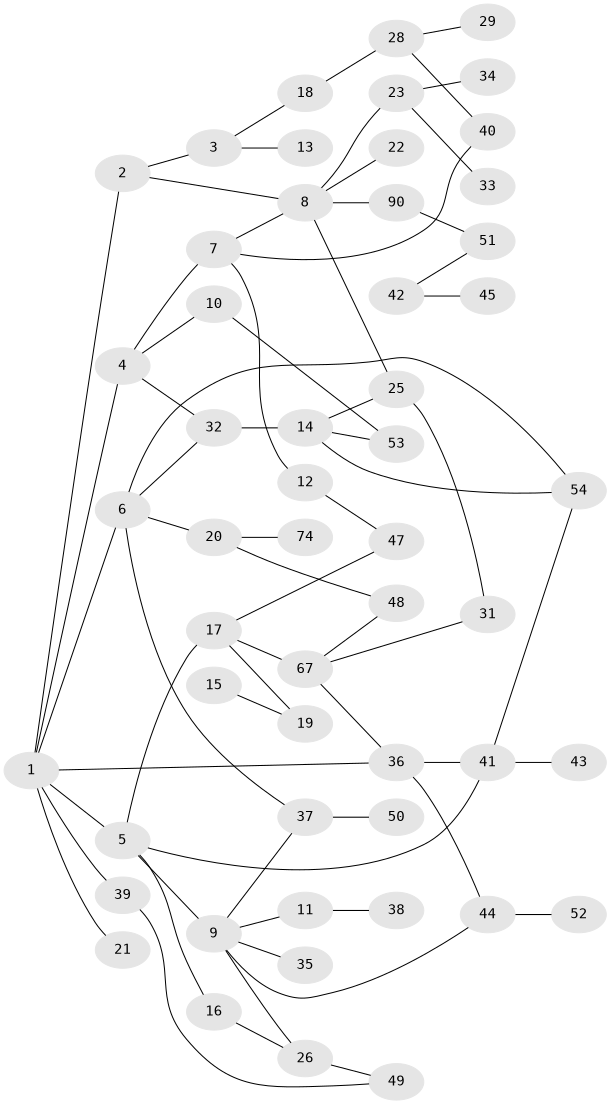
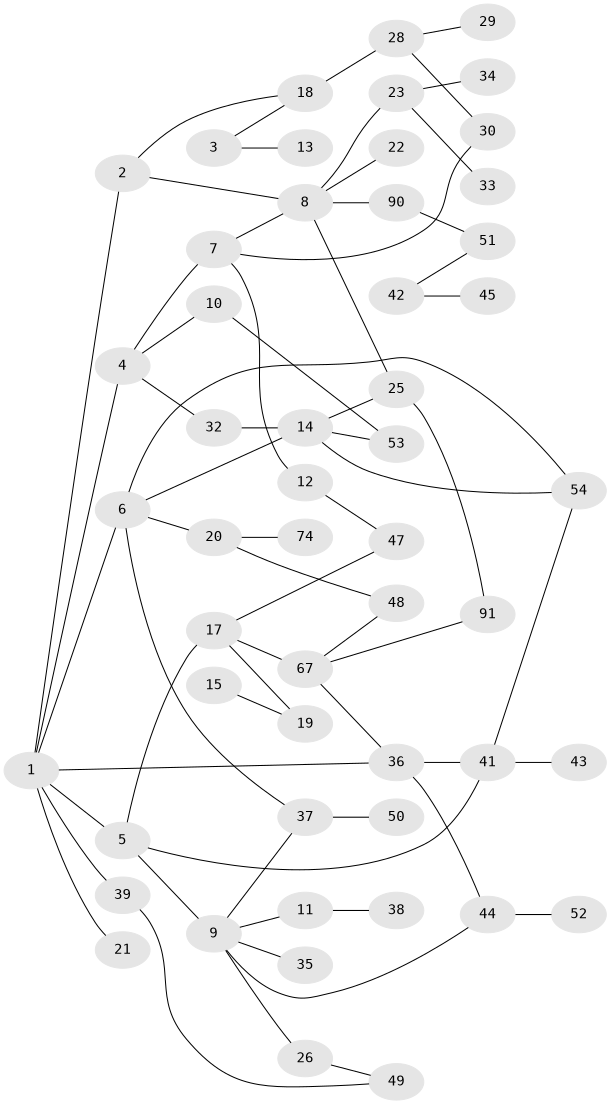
  graph {
    fontname="DejaVu Sans Mono"
    rankdir=LR
    node [color=gray90 fontname="DejaVu Sans Mono" style=filled]
    edge [fontname="DejaVu Sans Mono"]
    1
    2
    4
    5
    6
    21
    36
    39
    3
    8
    7
    10
    32
    9
-   16
    17
    41
    14
    20
    37
    54
    44
    49
    13
    18
    22
    23
    25
    n29 [label=90]
    28
    12
-   30 [label=40]
+   30
    53
    11
    26
    35
    47
    19
    n39 [label=67]
    43
    15
    n42 [label=74]
    48
    50
    33
    34
-   31
+   31 [label=91]
    51
    38
    52
    29
    42
    45
    1 -- 2
    1 -- 4
    1 -- 5
    1 -- 6
    1 -- 21
    1 -- 36
    1 -- 39
-   2 -- 3
+   2 -- 18
    2 -- 8
    4 -- 7
    4 -- 10
    4 -- 32
    5 -- 9
-   5 -- 16
    5 -- 17
    5 -- 41
-   6 -- 32
+   6 -- 14
    6 -- 20
    6 -- 37
    6 -- 54
    36 -- 41
    36 -- 44
    39 -- 49
    3 -- 13
    3 -- 18
    8 -- 22
    8 -- 23
    8 -- 25
    8 -- n29
    7 -- 8
    7 -- 12
    7 -- 30
    10 -- 53
    32 -- 14
    9 -- 37
    9 -- 44
    9 -- 11
    9 -- 26
    9 -- 35
-   16 -- 26
    17 -- 47
    17 -- 19
    17 -- n39
    41 -- 54
    41 -- 43
    14 -- 54
    14 -- 25
    14 -- 53
    20 -- n42
    20 -- 48
    37 -- 50
    44 -- 52
    18 -- 28
    23 -- 33
    23 -- 34
    25 -- 31
    n29 -- 51
    28 -- 30
    28 -- 29
    12 -- 47
    11 -- 38
    26 -- 49
    n39 -- 36
    n39 -- 48
    n39 -- 31
    15 -- 19
    42 -- 51
    42 -- 45
  }
